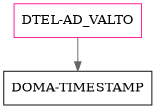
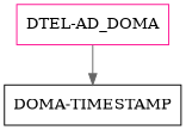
  digraph {
    node [shape=box]
-   "DTEL-AD_VALTO" [color=deeppink]
+   "DTEL-AD_VALTO" [color=deeppink label="DTEL-AD_DOMA"]
    "DOMA-TIMESTAMP" [color=black]
    "DTEL-AD_VALTO" -> "DOMA-TIMESTAMP" [color=gray40 style=solid arrowhead=normal]
  }
